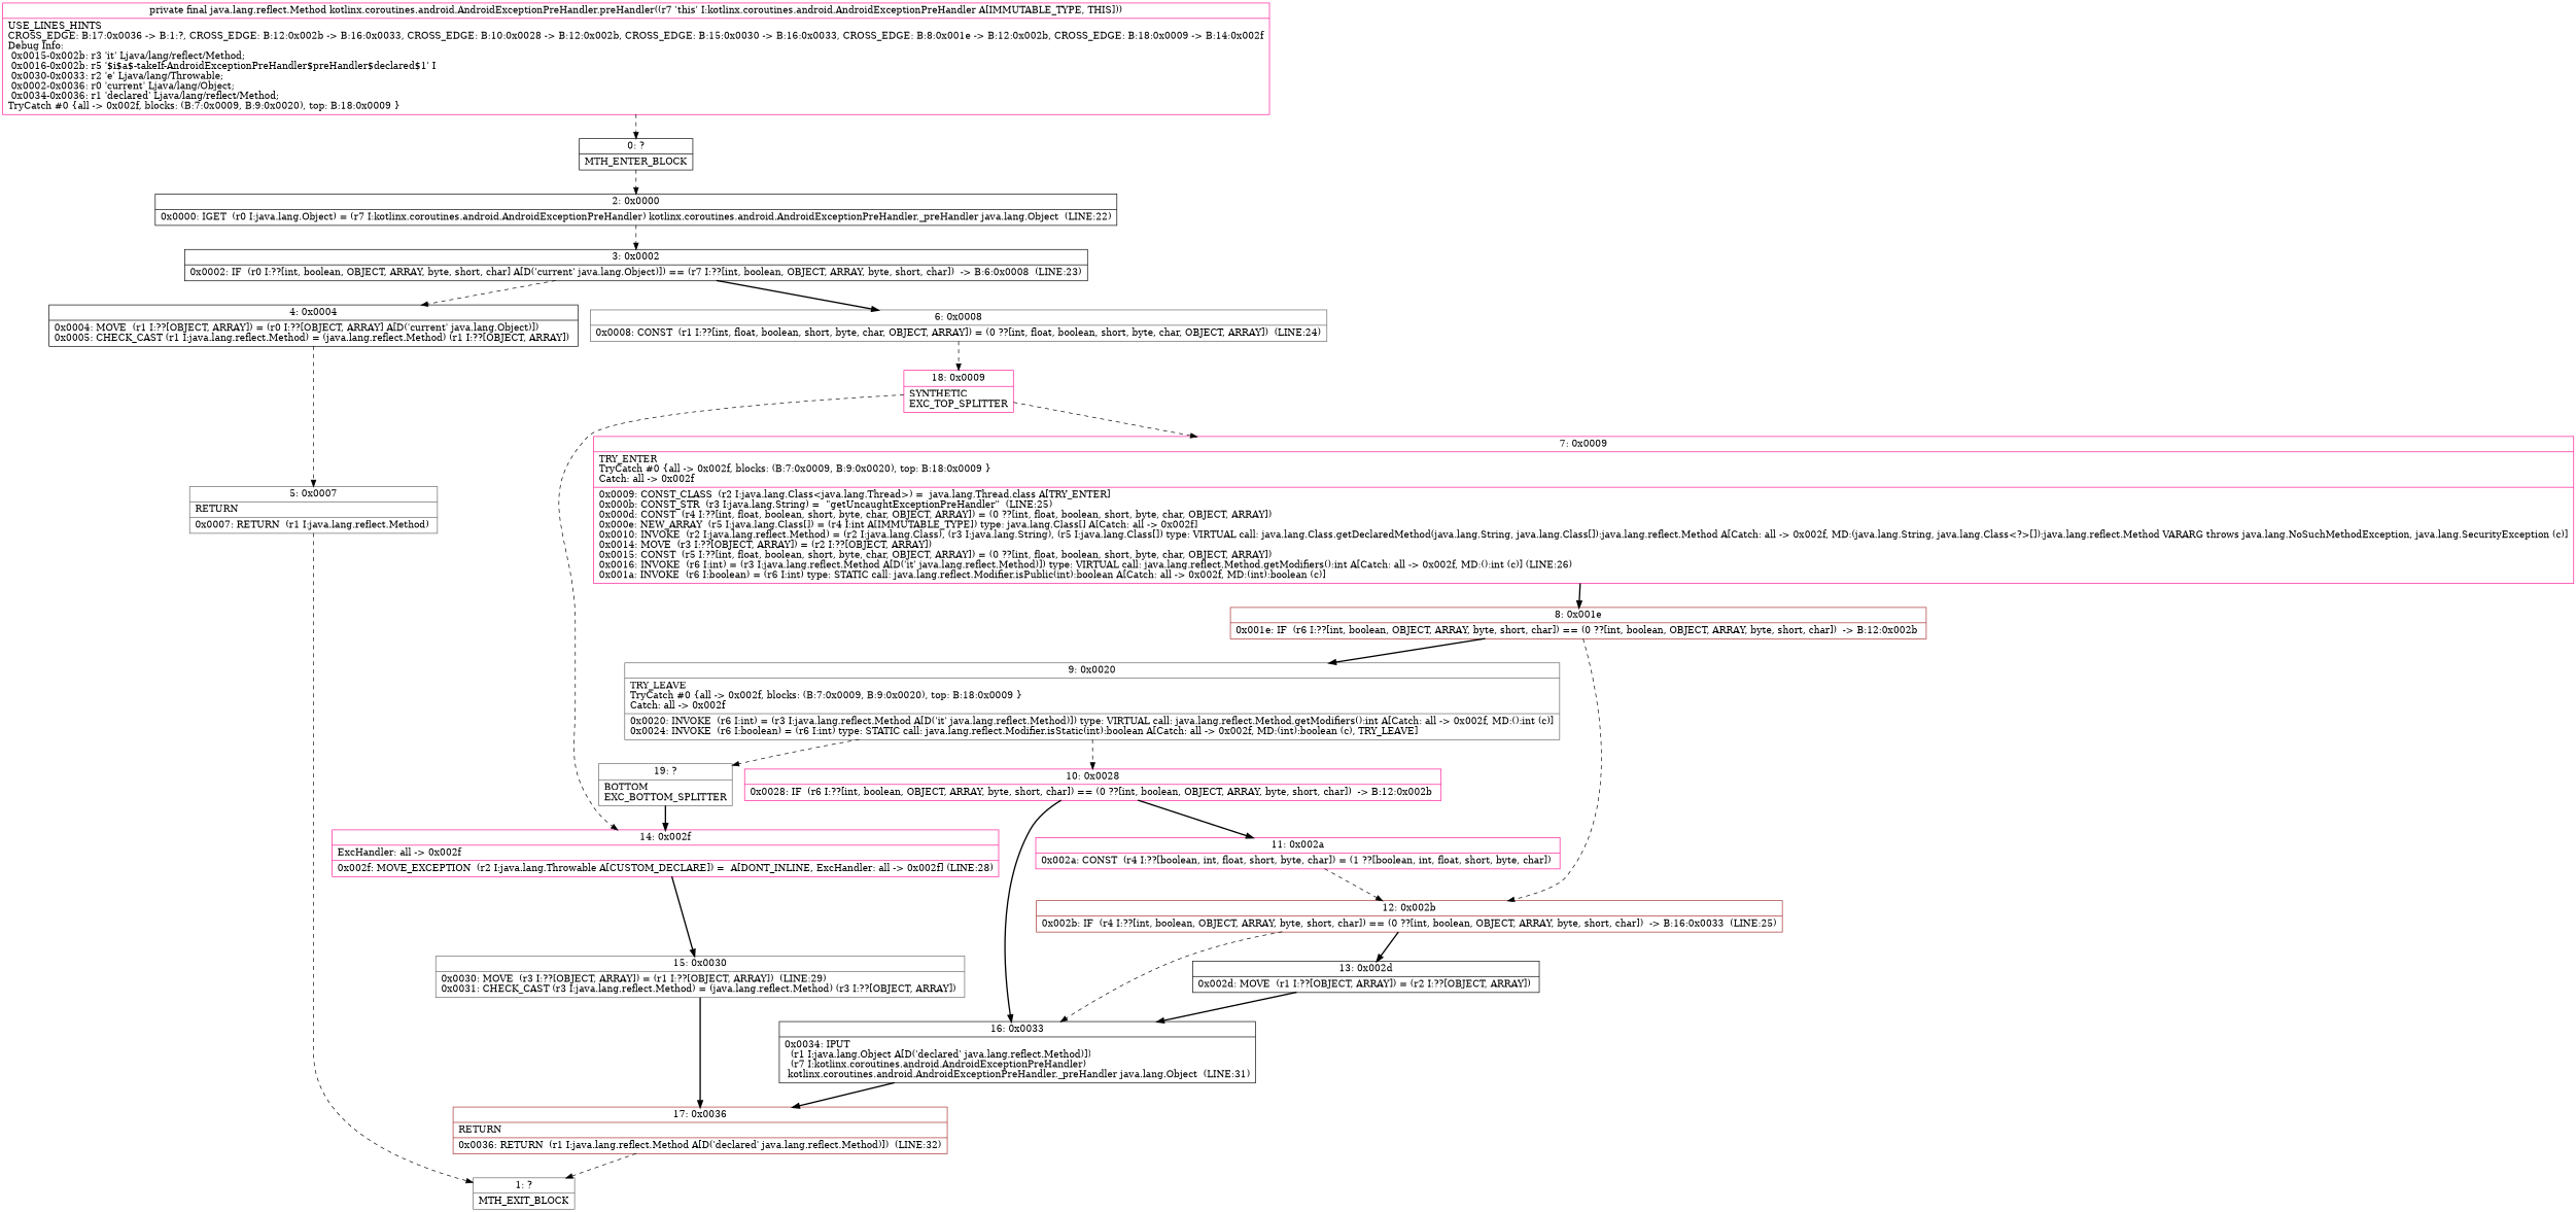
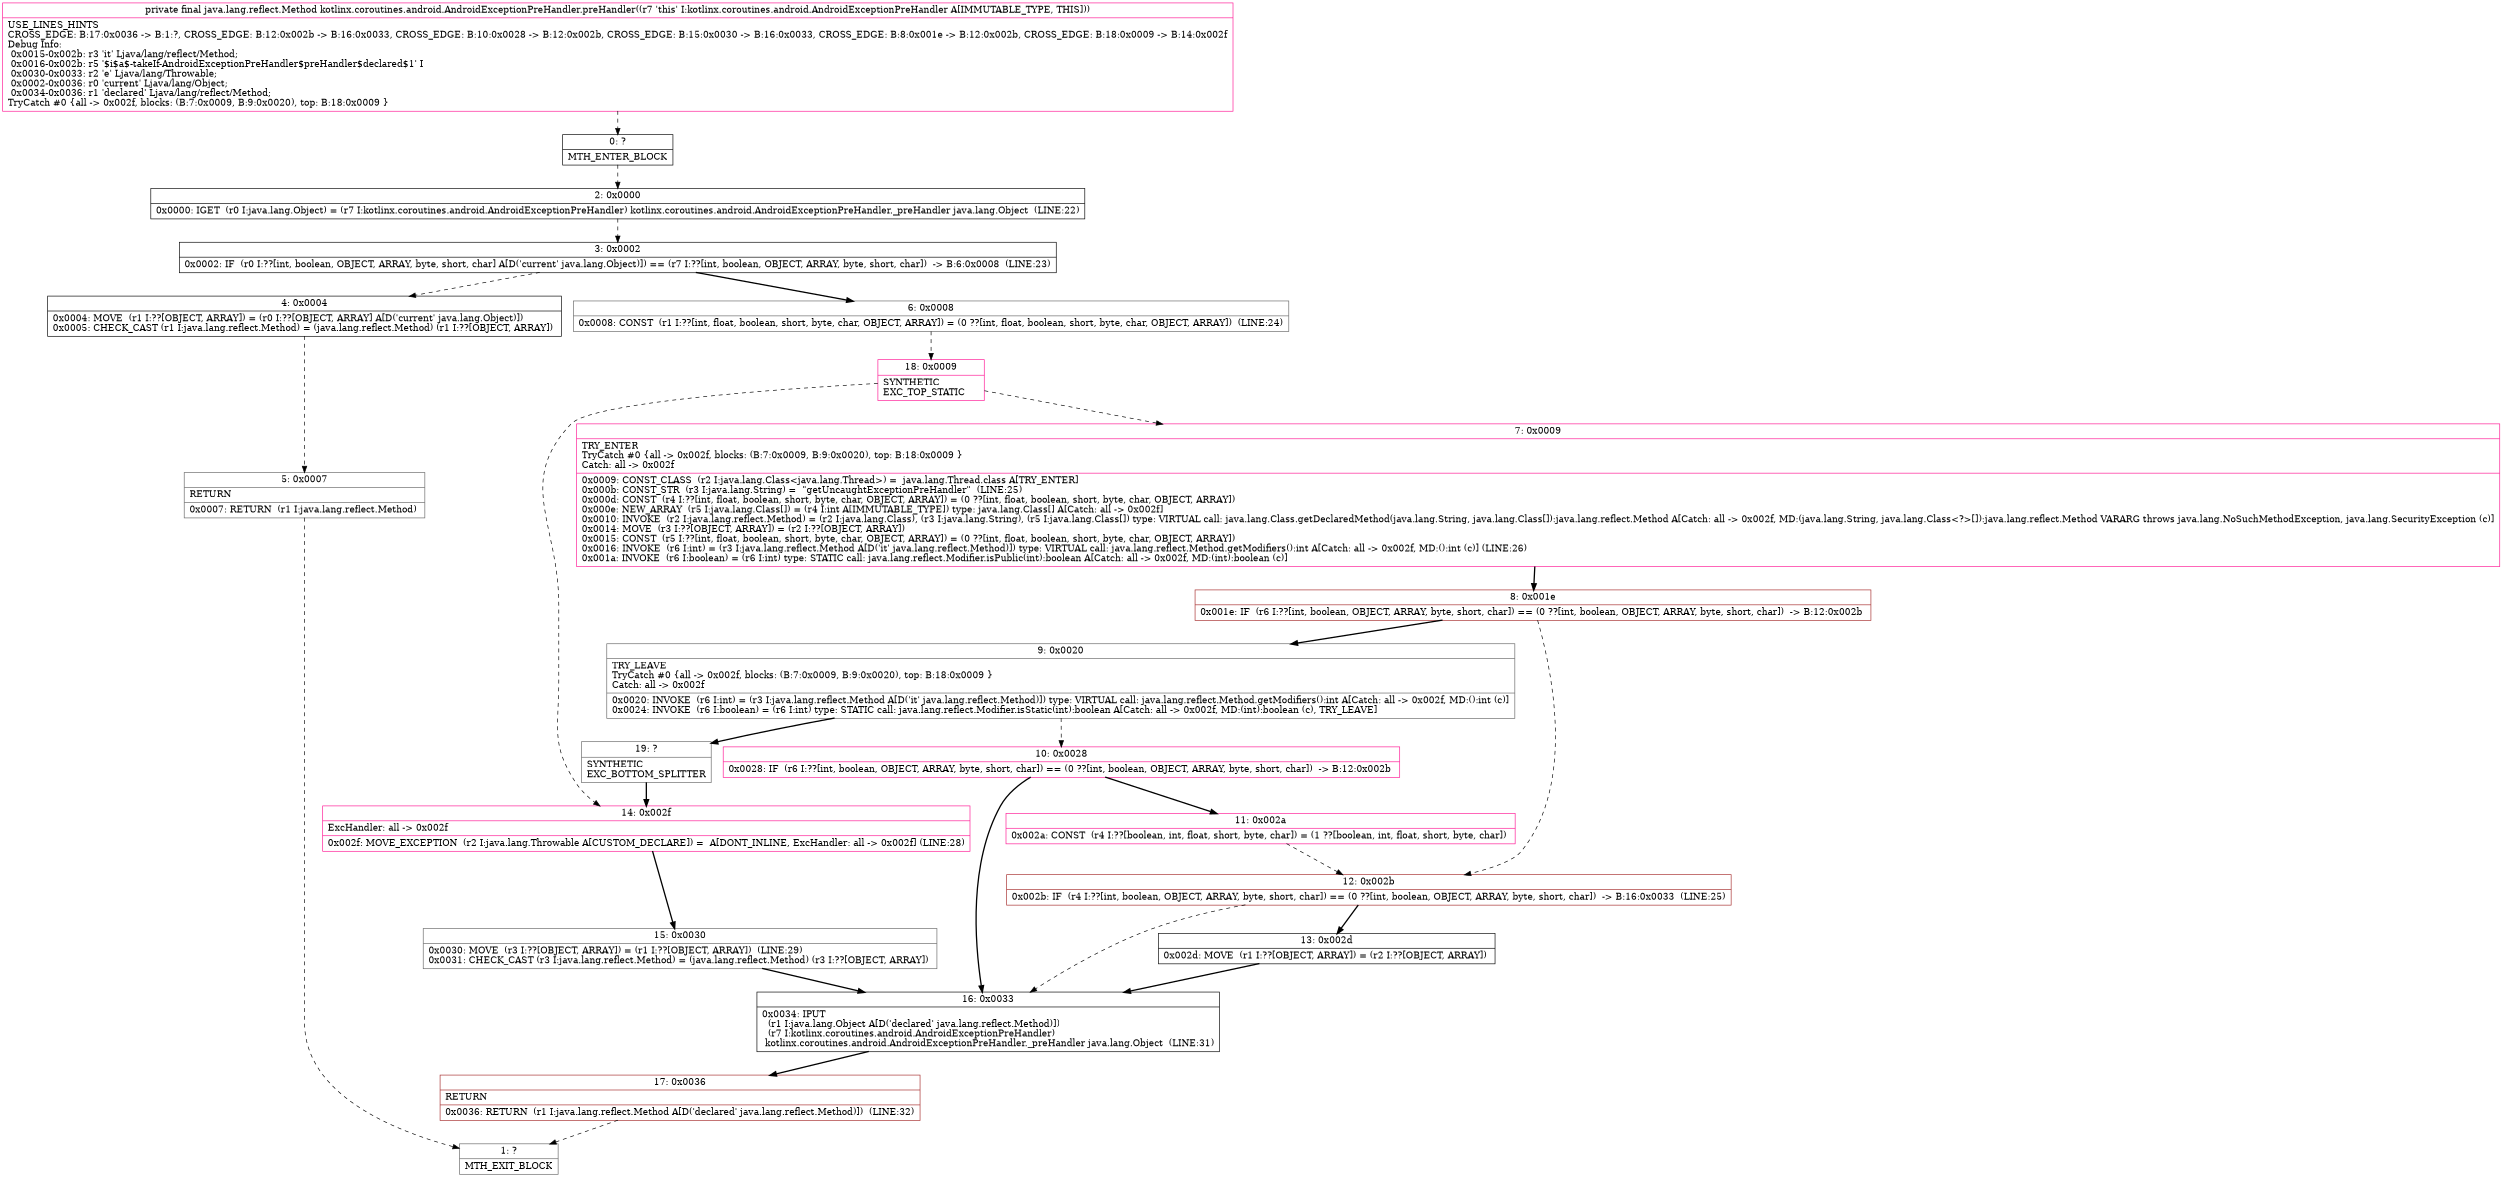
  digraph {
    node [color=black shape=record]
    edge [style=dashed]
    n1 [label="{0\:\ ?|MTH_ENTER_BLOCK\l}"]
    n2 [label="{2\:\ 0x0000|0x0000: IGET  (r0 I:java.lang.Object) = (r7 I:kotlinx.coroutines.android.AndroidExceptionPreHandler) kotlinx.coroutines.android.AndroidExceptionPreHandler._preHandler java.lang.Object  (LINE:22)\l}"]
    n3 [label="{3\:\ 0x0002|0x0002: IF  (r0 I:??[int, boolean, OBJECT, ARRAY, byte, short, char] A[D('current' java.lang.Object)]) == (r7 I:??[int, boolean, OBJECT, ARRAY, byte, short, char])  \-\> B:6:0x0008  (LINE:23)\l}"]
    n4 [label="{4\:\ 0x0004|0x0004: MOVE  (r1 I:??[OBJECT, ARRAY]) = (r0 I:??[OBJECT, ARRAY] A[D('current' java.lang.Object)]) \l0x0005: CHECK_CAST (r1 I:java.lang.reflect.Method) = (java.lang.reflect.Method) (r1 I:??[OBJECT, ARRAY]) \l}"]
    n5 [color=gray40 label="{6\:\ 0x0008|0x0008: CONST  (r1 I:??[int, float, boolean, short, byte, char, OBJECT, ARRAY]) = (0 ??[int, float, boolean, short, byte, char, OBJECT, ARRAY])  (LINE:24)\l}"]
    n6 [color=gray40 label="{5\:\ 0x0007|RETURN\l|0x0007: RETURN  (r1 I:java.lang.reflect.Method) \l}"]
-   n7 [color=deeppink label="{18\:\ 0x0009|SYNTHETIC\lEXC_TOP_SPLITTER\l}"]
+   n7 [color=deeppink label="{18\:\ 0x0009|SYNTHETIC\lEXC_TOP_STATIC\l}"]
    n8 [color=gray40 label="{1\:\ ?|MTH_EXIT_BLOCK\l}"]
    n9 [color=deeppink label="{7\:\ 0x0009|TRY_ENTER\lTryCatch #0 \{all \-\> 0x002f, blocks: (B:7:0x0009, B:9:0x0020), top: B:18:0x0009 \}\lCatch: all \-\> 0x002f\l|0x0009: CONST_CLASS  (r2 I:java.lang.Class\<java.lang.Thread\>) =  java.lang.Thread.class A[TRY_ENTER]\l0x000b: CONST_STR  (r3 I:java.lang.String) =  \"getUncaughtExceptionPreHandler\"  (LINE:25)\l0x000d: CONST  (r4 I:??[int, float, boolean, short, byte, char, OBJECT, ARRAY]) = (0 ??[int, float, boolean, short, byte, char, OBJECT, ARRAY]) \l0x000e: NEW_ARRAY  (r5 I:java.lang.Class[]) = (r4 I:int A[IMMUTABLE_TYPE]) type: java.lang.Class[] A[Catch: all \-\> 0x002f]\l0x0010: INVOKE  (r2 I:java.lang.reflect.Method) = (r2 I:java.lang.Class), (r3 I:java.lang.String), (r5 I:java.lang.Class[]) type: VIRTUAL call: java.lang.Class.getDeclaredMethod(java.lang.String, java.lang.Class[]):java.lang.reflect.Method A[Catch: all \-\> 0x002f, MD:(java.lang.String, java.lang.Class\<?\>[]):java.lang.reflect.Method VARARG throws java.lang.NoSuchMethodException, java.lang.SecurityException (c)]\l0x0014: MOVE  (r3 I:??[OBJECT, ARRAY]) = (r2 I:??[OBJECT, ARRAY]) \l0x0015: CONST  (r5 I:??[int, float, boolean, short, byte, char, OBJECT, ARRAY]) = (0 ??[int, float, boolean, short, byte, char, OBJECT, ARRAY]) \l0x0016: INVOKE  (r6 I:int) = (r3 I:java.lang.reflect.Method A[D('it' java.lang.reflect.Method)]) type: VIRTUAL call: java.lang.reflect.Method.getModifiers():int A[Catch: all \-\> 0x002f, MD:():int (c)] (LINE:26)\l0x001a: INVOKE  (r6 I:boolean) = (r6 I:int) type: STATIC call: java.lang.reflect.Modifier.isPublic(int):boolean A[Catch: all \-\> 0x002f, MD:(int):boolean (c)]\l}"]
    n10 [color=deeppink label="{14\:\ 0x002f|ExcHandler: all \-\> 0x002f\l|0x002f: MOVE_EXCEPTION  (r2 I:java.lang.Throwable A[CUSTOM_DECLARE]) =  A[DONT_INLINE, ExcHandler: all \-\> 0x002f] (LINE:28)\l}"]
    n11 [color=brown label="{8\:\ 0x001e|0x001e: IF  (r6 I:??[int, boolean, OBJECT, ARRAY, byte, short, char]) == (0 ??[int, boolean, OBJECT, ARRAY, byte, short, char])  \-\> B:12:0x002b \l}"]
    n12 [color=gray40 label="{15\:\ 0x0030|0x0030: MOVE  (r3 I:??[OBJECT, ARRAY]) = (r1 I:??[OBJECT, ARRAY])  (LINE:29)\l0x0031: CHECK_CAST (r3 I:java.lang.reflect.Method) = (java.lang.reflect.Method) (r3 I:??[OBJECT, ARRAY]) \l}"]
    n13 [color=gray40 label="{9\:\ 0x0020|TRY_LEAVE\lTryCatch #0 \{all \-\> 0x002f, blocks: (B:7:0x0009, B:9:0x0020), top: B:18:0x0009 \}\lCatch: all \-\> 0x002f\l|0x0020: INVOKE  (r6 I:int) = (r3 I:java.lang.reflect.Method A[D('it' java.lang.reflect.Method)]) type: VIRTUAL call: java.lang.reflect.Method.getModifiers():int A[Catch: all \-\> 0x002f, MD:():int (c)]\l0x0024: INVOKE  (r6 I:boolean) = (r6 I:int) type: STATIC call: java.lang.reflect.Modifier.isStatic(int):boolean A[Catch: all \-\> 0x002f, MD:(int):boolean (c), TRY_LEAVE]\l}"]
    n14 [color=brown label="{12\:\ 0x002b|0x002b: IF  (r4 I:??[int, boolean, OBJECT, ARRAY, byte, short, char]) == (0 ??[int, boolean, OBJECT, ARRAY, byte, short, char])  \-\> B:16:0x0033  (LINE:25)\l}"]
    n15 [color=deeppink label="{10\:\ 0x0028|0x0028: IF  (r6 I:??[int, boolean, OBJECT, ARRAY, byte, short, char]) == (0 ??[int, boolean, OBJECT, ARRAY, byte, short, char])  \-\> B:12:0x002b \l}"]
-   n16 [color=gray40 label="{19\:\ ?|BOTTOM\lEXC_BOTTOM_SPLITTER\l}"]
+   n16 [color=gray40 label="{19\:\ ?|SYNTHETIC\lEXC_BOTTOM_SPLITTER\l}"]
    n17 [label="{13\:\ 0x002d|0x002d: MOVE  (r1 I:??[OBJECT, ARRAY]) = (r2 I:??[OBJECT, ARRAY]) \l}"]
    n18 [label="{16\:\ 0x0033|0x0034: IPUT  \l  (r1 I:java.lang.Object A[D('declared' java.lang.reflect.Method)])\l  (r7 I:kotlinx.coroutines.android.AndroidExceptionPreHandler)\l kotlinx.coroutines.android.AndroidExceptionPreHandler._preHandler java.lang.Object  (LINE:31)\l}"]
    n19 [color=deeppink label="{11\:\ 0x002a|0x002a: CONST  (r4 I:??[boolean, int, float, short, byte, char]) = (1 ??[boolean, int, float, short, byte, char]) \l}"]
    n20 [color=brown label="{17\:\ 0x0036|RETURN\l|0x0036: RETURN  (r1 I:java.lang.reflect.Method A[D('declared' java.lang.reflect.Method)])  (LINE:32)\l}"]
    n21 [color=deeppink label="{private final java.lang.reflect.Method kotlinx.coroutines.android.AndroidExceptionPreHandler.preHandler((r7 'this' I:kotlinx.coroutines.android.AndroidExceptionPreHandler A[IMMUTABLE_TYPE, THIS]))  | USE_LINES_HINTS\lCROSS_EDGE: B:17:0x0036 \-\> B:1:?, CROSS_EDGE: B:12:0x002b \-\> B:16:0x0033, CROSS_EDGE: B:10:0x0028 \-\> B:12:0x002b, CROSS_EDGE: B:15:0x0030 \-\> B:16:0x0033, CROSS_EDGE: B:8:0x001e \-\> B:12:0x002b, CROSS_EDGE: B:18:0x0009 \-\> B:14:0x002f\lDebug Info:\l  0x0015\-0x002b: r3 'it' Ljava\/lang\/reflect\/Method;\l  0x0016\-0x002b: r5 '$i$a$\-takeIf\-AndroidExceptionPreHandler$preHandler$declared$1' I\l  0x0030\-0x0033: r2 'e' Ljava\/lang\/Throwable;\l  0x0002\-0x0036: r0 'current' Ljava\/lang\/Object;\l  0x0034\-0x0036: r1 'declared' Ljava\/lang\/reflect\/Method;\lTryCatch #0 \{all \-\> 0x002f, blocks: (B:7:0x0009, B:9:0x0020), top: B:18:0x0009 \}\l}"]
    n1 -> n2
    n2 -> n3
    n3 -> n4
    n3 -> n5 [style=bold]
    n4 -> n6
    n5 -> n7
    n6 -> n8
    n7 -> n9
    n7 -> n10
    n9 -> n11 [style=bold]
    n10 -> n12 [style=bold]
    n11 -> n13 [style=bold]
    n11 -> n14
-   n12 -> n20 [style=bold]
+   n12 -> n18 [style=bold]
    n13 -> n15
-   n13 -> n16
+   n13 -> n16 [style=bold]
    n14 -> n17 [style=bold]
    n14 -> n18
    n15 -> n18 [style=bold]
    n15 -> n19 [style=bold]
    n16 -> n10 [style=bold]
    n17 -> n18 [style=bold]
    n18 -> n20 [style=bold]
    n19 -> n14
    n20 -> n8
    n21 -> n1
  }
